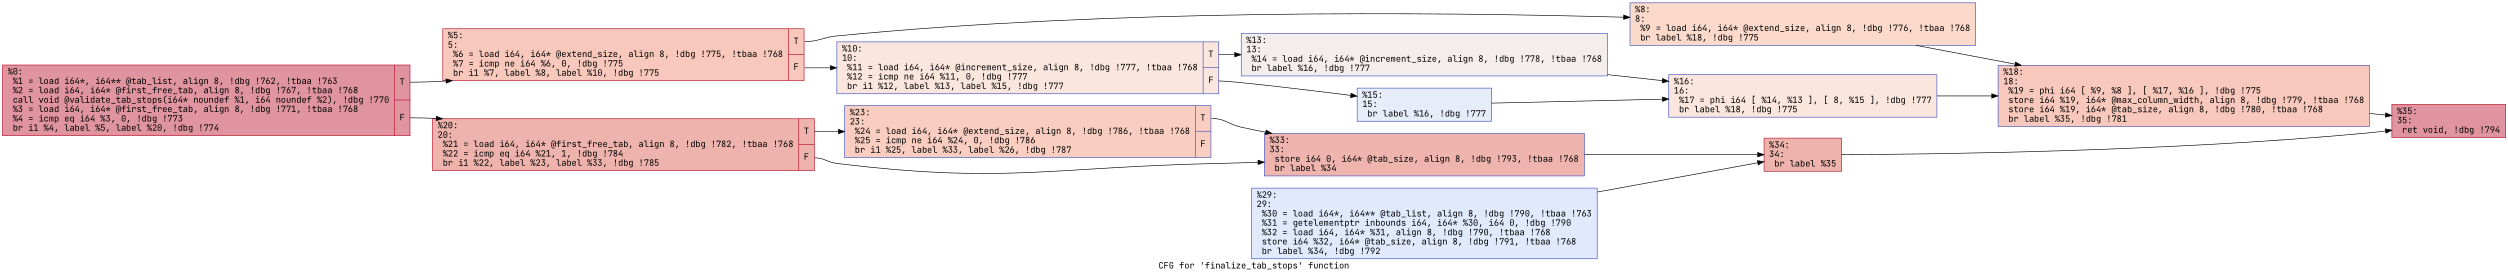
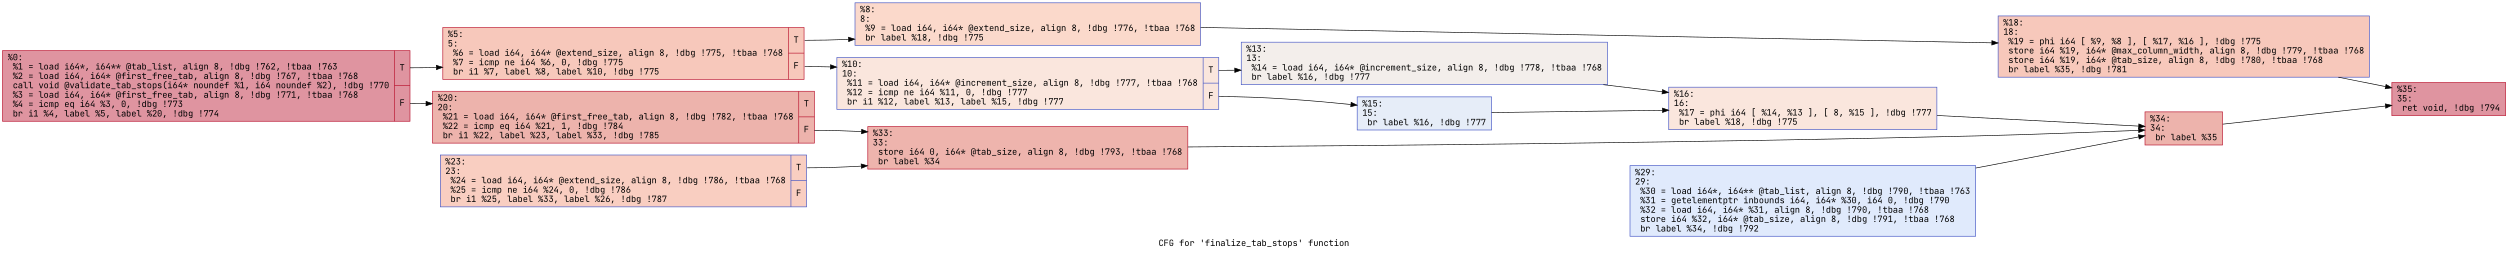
  digraph {
    fontname="JetBrains Mono"
    label="CFG for 'finalize_tab_stops' function"
    rankdir=LR
    node [color="#3d50c3ff" fillcolor="#b70d2870" fontname="JetBrains Mono" shape=record style=filled]
    edge [fontname="JetBrains Mono"]
    n1 [color="#b70d28ff" label="{%0:\l  %1 = load i64*, i64** @tab_list, align 8, !dbg !762, !tbaa !763\l  %2 = load i64, i64* @first_free_tab, align 8, !dbg !767, !tbaa !768\l  call void @validate_tab_stops(i64* noundef %1, i64 noundef %2), !dbg !770\l  %3 = load i64, i64* @first_free_tab, align 8, !dbg !771, !tbaa !768\l  %4 = icmp eq i64 %3, 0, !dbg !773\l  br i1 %4, label %5, label %20, !dbg !774\l|{<s0>T|<s1>F}}"]
    n2 [color="#b70d28ff" fillcolor="#ed836670" label="{%5:\l5:                                                \l  %6 = load i64, i64* @extend_size, align 8, !dbg !775, !tbaa !768\l  %7 = icmp ne i64 %6, 0, !dbg !775\l  br i1 %7, label %8, label %10, !dbg !775\l|{<s0>T|<s1>F}}"]
    n3 [color="#b70d28ff" fillcolor="#d6524470" label="{%20:\l20:                                               \l  %21 = load i64, i64* @first_free_tab, align 8, !dbg !782, !tbaa !768\l  %22 = icmp eq i64 %21, 1, !dbg !784\l  br i1 %22, label %23, label %33, !dbg !785\l|{<s0>T|<s1>F}}"]
    n4 [fillcolor="#f7a88970" label="{%8:\l8:                                                \l  %9 = load i64, i64* @extend_size, align 8, !dbg !776, !tbaa !768\l  br label %18, !dbg !775\l}"]
    n5 [fillcolor="#f3c7b170" label="{%10:\l10:                                               \l  %11 = load i64, i64* @increment_size, align 8, !dbg !777, !tbaa !768\l  %12 = icmp ne i64 %11, 0, !dbg !777\l  br i1 %12, label %13, label %15, !dbg !777\l|{<s0>T|<s1>F}}"]
    n6 [fillcolor="#f2907270" label="{%23:\l23:                                               \l  %24 = load i64, i64* @extend_size, align 8, !dbg !786, !tbaa !768\l  %25 = icmp ne i64 %24, 0, !dbg !786\l  br i1 %25, label %33, label %26, !dbg !787\l|{<s0>T|<s1>F}}"]
-   n7 [fillcolor="#d8564670" label="{%33:\l33:                                               \l  store i64 0, i64* @tab_size, align 8, !dbg !793, !tbaa !768\l  br label %34\l}"]
+   n7 [color="#b70d28ff" fillcolor="#d8564670" label="{%33:\l33:                                               \l  store i64 0, i64* @tab_size, align 8, !dbg !793, !tbaa !768\l  br label %34\l}"]
    n8 [fillcolor="#ed836670" label="{%18:\l18:                                               \l  %19 = phi i64 [ %9, %8 ], [ %17, %16 ], !dbg !775\l  store i64 %19, i64* @max_column_width, align 8, !dbg !779, !tbaa !768\l  store i64 %19, i64* @tab_size, align 8, !dbg !780, !tbaa !768\l  br label %35, !dbg !781\l}"]
    n9 [fillcolor="#e5d8d170" label="{%13:\l13:                                               \l  %14 = load i64, i64* @increment_size, align 8, !dbg !778, !tbaa !768\l  br label %16, !dbg !777\l}"]
    n10 [fillcolor="#c7d7f070" label="{%15:\l15:                                               \l  br label %16, !dbg !777\l}"]
    n11 [color="#b70d28ff" fillcolor="#d6524470" label="{%34:\l34:                                               \l  br label %35\l}"]
    n12 [color="#b70d28ff" label="{%35:\l35:                                               \l  ret void, !dbg !794\l}"]
    n13 [fillcolor="#f3c7b170" label="{%16:\l16:                                               \l  %17 = phi i64 [ %14, %13 ], [ 8, %15 ], !dbg !777\l  br label %18, !dbg !775\l}"]
    n14 [fillcolor="#b9d0f970" label="{%29:\l29:                                               \l  %30 = load i64*, i64** @tab_list, align 8, !dbg !790, !tbaa !763\l  %31 = getelementptr inbounds i64, i64* %30, i64 0, !dbg !790\l  %32 = load i64, i64* %31, align 8, !dbg !790, !tbaa !768\l  store i64 %32, i64* @tab_size, align 8, !dbg !791, !tbaa !768\l  br label %34, !dbg !792\l}"]
    n1 -> n2 [tailport=s0]
    n1 -> n3 [tailport=s1]
    n2 -> n4 [tailport=s0]
    n2 -> n5 [tailport=s1]
-   n3 -> n6 [tailport=s0]
    n3 -> n7 [tailport=s1]
    n4 -> n8
    n5 -> n9 [tailport=s0]
    n5 -> n10 [tailport=s1]
    n6 -> n7 [tailport=s0]
    n7 -> n11
    n8 -> n12
    n9 -> n13
    n10 -> n13
    n11 -> n12
-   n13 -> n8
+   n13 -> n11
    n14 -> n11
  }
